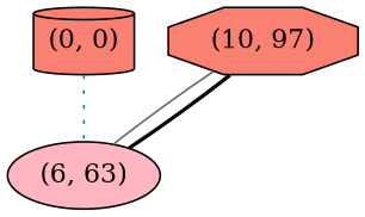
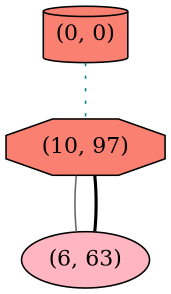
  graph {
    node [fillcolor=salmon style=filled]
    "(0, 0)" [shape=cylinder]
    n2 [fillcolor=lightpink label="(6, 63)" shape=ellipse]
    "(10, 97)" [shape=octagon]
-   "(0, 0)" -- n2 [color=teal style=dotted weight=4]
+   "(0, 0)" -- "(10, 97)" [color=teal style=dotted weight=4]
    "(10, 97)" -- n2 [color=gray40 style=solid weight=1]
    "(10, 97)" -- n2 [color=black style=bold weight=2]
  }
